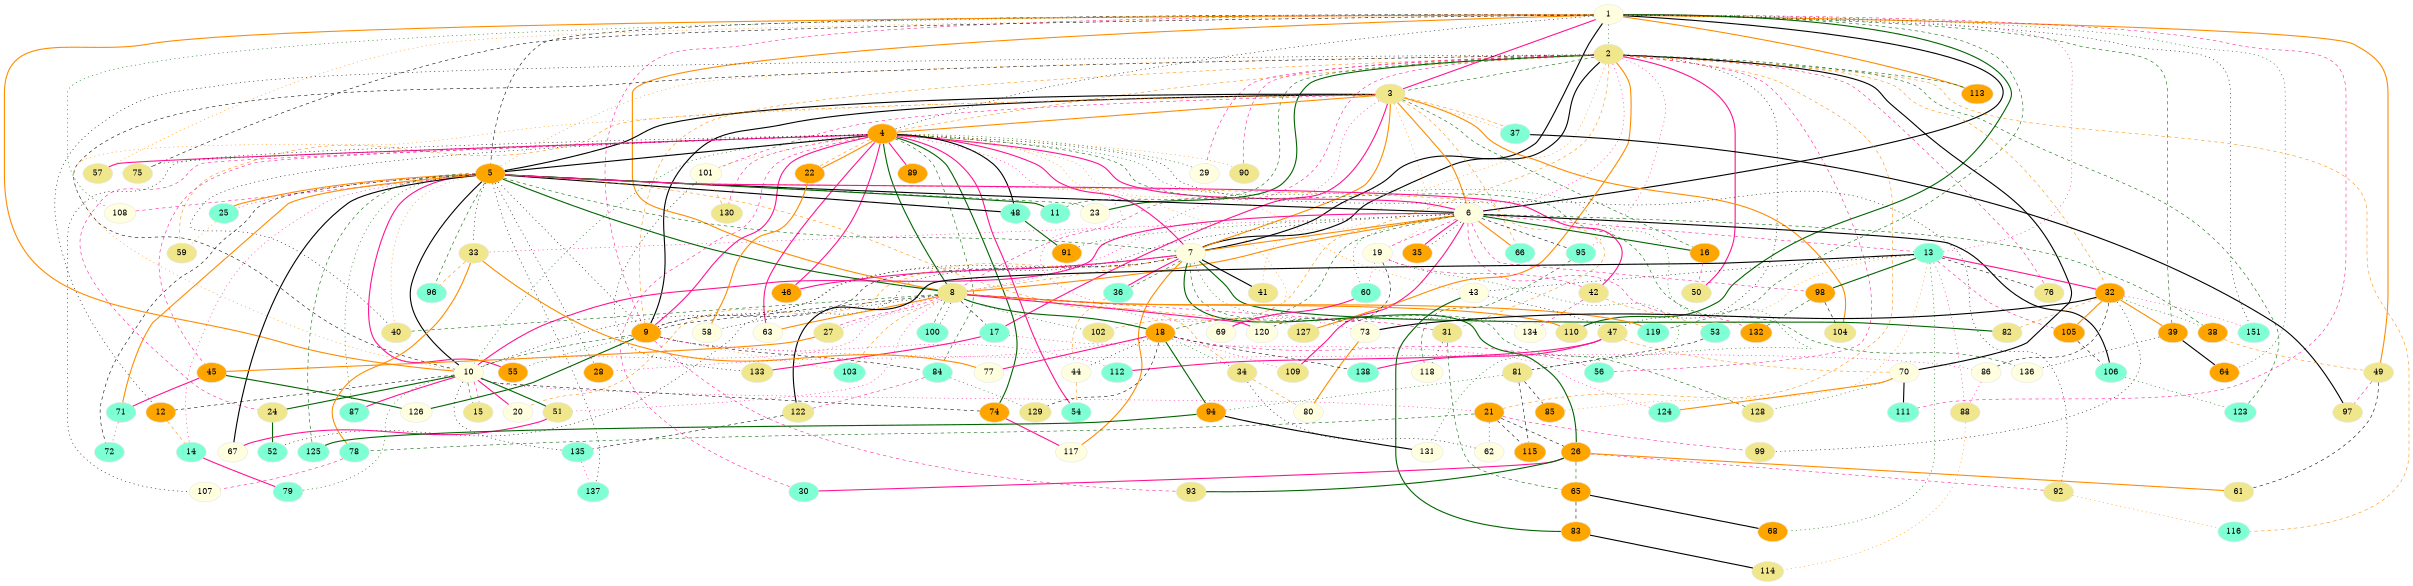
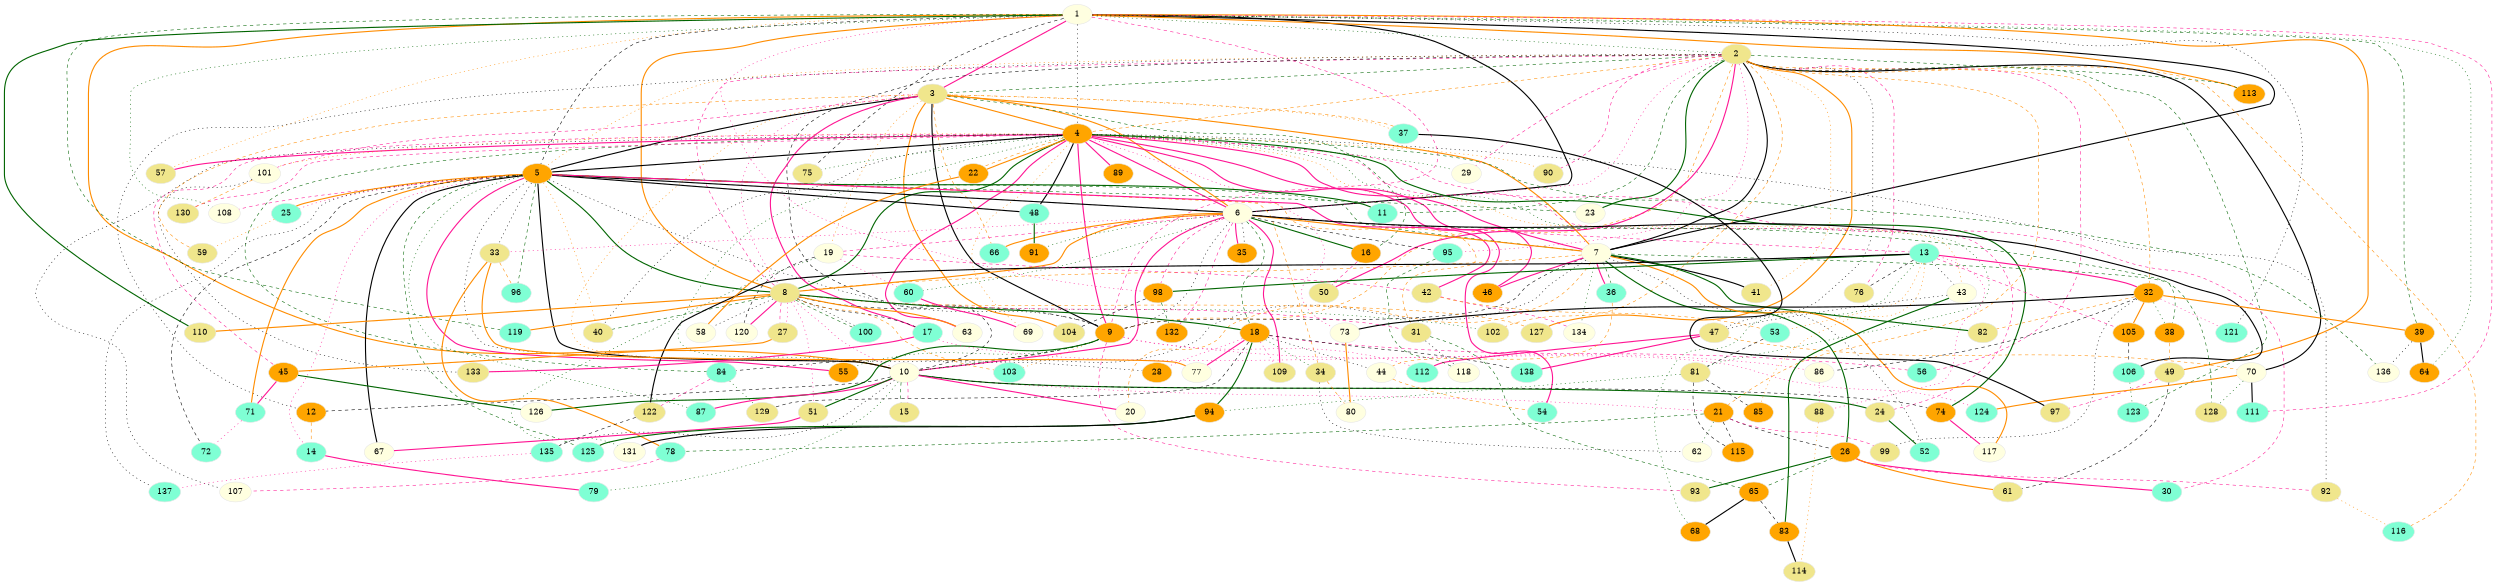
  graph {
    node [color=gray90 fillcolor=khaki style=filled]
    edge [color=deeppink style=dashed]
    1 [fillcolor=lightyellow]
    2
    3
    4 [fillcolor=orange]
    5 [fillcolor=orange]
    6 [fillcolor=lightyellow]
    7 [fillcolor=lightyellow]
    8
    9 [fillcolor=orange]
    10 [fillcolor=lightyellow]
    13 [fillcolor=aquamarine]
    39 [fillcolor=orange]
    49
    57
    64 [fillcolor=orange]
    75
    108 [fillcolor=lightyellow]
    110
    111 [fillcolor=aquamarine]
    113 [fillcolor=orange]
    119 [fillcolor=aquamarine]
-   121 [fillcolor=aquamarine label=151]
+   121 [fillcolor=aquamarine]
    11 [fillcolor=aquamarine]
    12 [fillcolor=orange]
    21 [fillcolor=orange]
    23 [fillcolor=lightyellow]
    29 [fillcolor=lightyellow]
    32 [fillcolor=orange]
    41
    47
    50
    56 [fillcolor=aquamarine]
    70 [fillcolor=lightyellow]
    76
    90
    95 [fillcolor=aquamarine]
    102
    116 [fillcolor=aquamarine]
    123 [fillcolor=aquamarine]
    127
    16 [fillcolor=orange]
    17 [fillcolor=aquamarine]
    19 [fillcolor=lightyellow]
    37 [fillcolor=aquamarine]
    59
    66 [fillcolor=aquamarine]
    101 [fillcolor=lightyellow]
    104
    22 [fillcolor=orange]
    24
    30 [fillcolor=aquamarine]
    40
    43 [fillcolor=lightyellow]
    45 [fillcolor=orange]
    46 [fillcolor=orange]
    48 [fillcolor=aquamarine]
    54 [fillcolor=aquamarine]
    63 [fillcolor=lightyellow]
    69 [fillcolor=lightyellow]
    73 [fillcolor=lightyellow]
    74 [fillcolor=orange]
    81
    84 [fillcolor=aquamarine]
    89 [fillcolor=orange]
    92
    107 [fillcolor=lightyellow]
    130
    136 [fillcolor=lightyellow]
    14 [fillcolor=aquamarine]
    25 [fillcolor=aquamarine]
    28 [fillcolor=orange]
    31
    33
    34
    42
    55 [fillcolor=orange]
    67 [fillcolor=lightyellow]
    71 [fillcolor=aquamarine]
    72 [fillcolor=aquamarine]
    87 [fillcolor=aquamarine]
    96 [fillcolor=aquamarine]
    125 [fillcolor=aquamarine]
    137 [fillcolor=aquamarine]
    18 [fillcolor=orange]
    35 [fillcolor=orange]
    38 [fillcolor=orange]
    60 [fillcolor=aquamarine]
    91 [fillcolor=orange]
    98 [fillcolor=orange]
    106 [fillcolor=aquamarine]
    109
    132 [fillcolor=orange]
    20 [fillcolor=lightyellow]
    26 [fillcolor=orange]
    36 [fillcolor=aquamarine]
    52 [fillcolor=aquamarine]
    82
    117 [fillcolor=lightyellow]
    128
    134 [fillcolor=lightyellow]
    27
    51
    58 [fillcolor=lightyellow]
    100 [fillcolor=aquamarine]
    103 [fillcolor=aquamarine]
    120 [fillcolor=lightyellow]
    86 [fillcolor=lightyellow]
    93
    112 [fillcolor=aquamarine]
    126 [fillcolor=lightyellow]
    15
    79 [fillcolor=aquamarine]
    135 [fillcolor=aquamarine]
    53 [fillcolor=aquamarine]
    68 [fillcolor=orange]
    85 [fillcolor=orange]
    88
    105 [fillcolor=orange]
    122
    61
    97
    62 [fillcolor=lightyellow]
    78 [fillcolor=aquamarine]
    99
    115 [fillcolor=orange]
    138 [fillcolor=aquamarine]
    124 [fillcolor=aquamarine]
    118 [fillcolor=lightyellow]
    133
    131 [fillcolor=lightyellow]
    83 [fillcolor=orange]
    80 [fillcolor=lightyellow]
    94 [fillcolor=orange]
    129
    65 [fillcolor=orange]
    77 [fillcolor=lightyellow]
    44 [fillcolor=lightyellow]
    114
    1 -- 2 [color=darkgreen style=dotted]
    1 -- 3 [style=bold]
    1 -- 4 [color=black style=dotted]
    1 -- 5 [color=black]
    1 -- 6 [color=black style=bold]
    1 -- 7 [color=black style=bold]
    1 -- 8 [color=darkorange style=bold]
    1 -- 9
    1 -- 10 [color=darkorange style=bold]
-   1 -- 13 [style=dotted]
+   1 -- 98 [style=dotted]
    1 -- 39 [color=darkgreen]
    1 -- 49 [color=darkorange style=bold]
    1 -- 57 [color=darkorange style=dotted]
    1 -- 64 [color=darkgreen style=dotted]
    1 -- 75 [color=black]
    1 -- 108 [color=darkgreen style=dotted]
    1 -- 110 [color=darkgreen style=bold]
    1 -- 111
    1 -- 113 [color=darkorange style=bold]
    1 -- 119 [color=darkgreen]
    1 -- 121 [color=black style=dotted]
    2 -- 3 [color=darkgreen]
    2 -- 4 [color=darkorange]
    2 -- 5 [color=darkorange style=dotted]
    2 -- 6 [style=dotted]
    2 -- 7 [color=black style=bold]
    2 -- 8
    2 -- 9 [color=darkorange]
    2 -- 10 [color=black]
    2 -- 113 [color=darkgreen]
    2 -- 11 [color=darkgreen]
    2 -- 12 [color=black style=dotted]
    2 -- 21 [color=darkorange]
    2 -- 23 [color=darkgreen style=bold]
    2 -- 29
    2 -- 32 [color=darkorange]
    2 -- 41 [color=darkorange style=dotted]
    2 -- 47 [color=black style=dotted]
    2 -- 50 [style=bold]
    2 -- 56
    2 -- 70 [color=black style=bold]
    2 -- 76
    2 -- 90
    2 -- 95 [style=dotted]
    2 -- 102 [color=darkorange]
    2 -- 116 [color=darkorange]
    2 -- 123 [color=darkgreen]
    2 -- 127 [color=darkorange style=bold]
    3 -- 4 [color=darkorange style=bold]
    3 -- 5 [color=black style=bold]
    3 -- 6 [color=darkorange style=bold]
    3 -- 7 [color=darkorange style=bold]
    3 -- 8 [style=dotted]
    3 -- 9 [color=black style=bold]
    3 -- 10 [color=darkorange style=dotted]
    3 -- 16 [color=darkgreen]
    3 -- 17 [style=bold]
    3 -- 19 [color=darkorange style=dotted]
    3 -- 37 [color=darkorange style=dotted]
    3 -- 37 [color=darkorange]
    3 -- 59 [color=darkorange]
    3 -- 66 [color=darkorange]
    3 -- 101
    3 -- 104 [color=darkorange style=bold]
    4 -- 5 [color=black style=bold]
    4 -- 6 [style=bold]
    4 -- 7 [style=bold]
    4 -- 8 [color=darkgreen style=bold]
    4 -- 9 [style=bold]
    4 -- 10 [color=darkgreen style=dotted]
    4 -- 57 [style=bold]
    4 -- 75 [color=darkgreen style=dotted]
    4 -- 29 [color=darkgreen style=dotted]
    4 -- 90 [color=darkorange style=dotted]
    4 -- 101 [color=darkorange style=dotted]
    4 -- 22 [color=darkorange]
    4 -- 22 [color=darkorange style=bold]
    4 -- 24
    4 -- 30
    4 -- 40 [color=black style=dotted]
    4 -- 43 [color=darkorange style=dotted]
    4 -- 45
    4 -- 46 [style=bold]
    4 -- 48 [color=black style=bold]
    4 -- 54 [style=bold]
    4 -- 63 [style=bold]
    4 -- 69 [color=darkorange style=dotted]
    4 -- 73 [style=dotted]
    4 -- 74 [color=darkgreen style=bold]
    4 -- 81 [color=darkgreen style=dotted]
    4 -- 84 [color=darkgreen]
    4 -- 89 [style=bold]
    4 -- 92 [color=black style=dotted]
    4 -- 107 [color=black style=dotted]
    4 -- 130
    4 -- 136 [color=darkgreen]
    5 -- 6 [color=black style=bold]
    5 -- 7 [color=darkgreen]
    5 -- 8 [color=darkgreen style=bold]
    5 -- 9 [color=black style=dotted]
    5 -- 10 [color=black style=bold]
    5 -- 108
    5 -- 11 [color=darkgreen style=bold]
    5 -- 23 [color=darkgreen]
    5 -- 40 [color=darkorange style=dotted]
    5 -- 48 [color=black style=bold]
    5 -- 14 [style=dotted]
    5 -- 25 [color=darkorange style=bold]
    5 -- 25 [style=dotted]
    5 -- 28 [color=black style=dotted]
    5 -- 31 [color=darkorange]
    5 -- 33 [color=black style=dotted]
    5 -- 34 [color=darkorange]
    5 -- 42 [style=bold]
    5 -- 55 [style=bold]
    5 -- 67 [color=black style=bold]
    5 -- 71 [color=darkorange style=bold]
    5 -- 72 [color=black]
    5 -- 87 [color=darkgreen style=dotted]
    5 -- 96 [color=darkgreen]
    5 -- 125 [color=darkgreen]
    5 -- 137 [color=black style=dotted]
    6 -- 7 [color=darkorange style=bold]
    6 -- 8 [color=darkorange style=bold]
    6 -- 9 [color=black style=dotted]
    6 -- 10 [style=bold]
    6 -- 13
    6 -- 95 [color=black]
    6 -- 16 [color=darkgreen style=bold]
    6 -- 19
    6 -- 66 [color=darkorange style=bold]
    6 -- 33 [style=dotted]
    6 -- 18 [color=darkgreen]
    6 -- 35 [style=bold]
    6 -- 35 [color=black style=dotted]
    6 -- 38 [color=darkgreen]
    6 -- 60 [color=darkgreen style=dotted]
    6 -- 91 [color=darkgreen style=dotted]
    6 -- 98
    6 -- 106 [color=black style=bold]
    6 -- 109 [style=bold]
    6 -- 132
    7 -- 8 [color=darkorange]
    7 -- 9 [color=black]
    7 -- 10 [color=black style=dotted]
    7 -- 41 [color=black style=bold]
    7 -- 46 [style=bold]
    7 -- 20 [color=darkorange]
    7 -- 26 [color=darkgreen style=bold]
    7 -- 36 [style=bold]
    7 -- 36 [color=darkgreen]
    7 -- 52 [color=black style=dotted]
    7 -- 82 [color=darkgreen style=bold]
    7 -- 117 [color=darkorange style=bold]
    7 -- 128 [color=darkgreen]
    7 -- 134 [color=darkgreen style=dotted]
    8 -- 9 [color=black]
    8 -- 10 [style=dotted]
    8 -- 110 [color=darkorange style=bold]
    8 -- 119 [color=darkorange style=bold]
    8 -- 102 [color=darkgreen style=dotted]
    8 -- 127 [color=darkorange]
    8 -- 17 [color=black]
    8 -- 40 [color=darkgreen]
    8 -- 63 [color=darkorange style=bold]
    8 -- 31
    8 -- 18 [color=darkgreen style=bold]
    8 -- 27
    8 -- 27 [style=dotted]
    8 -- 51 [style=dotted]
    8 -- 58 [color=black style=dotted]
    8 -- 100 [color=darkgreen]
    8 -- 100 [color=black style=dotted]
    8 -- 103 [color=darkorange]
    8 -- 120 [style=bold]
    9 -- 10 [color=darkgreen]
    9 -- 84 [color=black]
    9 -- 55 [color=darkgreen style=dotted]
    9 -- 103 [color=darkorange style=dotted]
    9 -- 86 [style=dotted]
    9 -- 93
    9 -- 112 [style=dotted]
    9 -- 126 [color=darkgreen style=bold]
    10 -- 12 [color=black]
    10 -- 21 [style=dotted]
    10 -- 24 [color=darkgreen style=bold]
    10 -- 74 [color=black]
    10 -- 87 [style=bold]
    10 -- 20 [style=bold]
    10 -- 51 [color=darkgreen style=bold]
    10 -- 15 [color=darkgreen]
    10 -- 15
    10 -- 79 [color=darkgreen style=dotted]
    10 -- 135 [color=black style=dotted]
    13 -- 32 [style=bold]
    13 -- 76 [color=black]
    13 -- 43 [color=black style=dotted]
    13 -- 98 [color=darkgreen style=bold]
    13 -- 53 [color=darkorange style=dotted]
    13 -- 68 [color=darkgreen style=dotted]
    13 -- 85 [color=darkorange style=dotted]
    13 -- 88 [style=dotted]
    13 -- 105
    13 -- 122 [color=black style=bold]
    39 -- 64 [color=black style=bold]
    39 -- 136 [color=black style=dotted]
    49 -- 61 [color=black]
    49 -- 97
    12 -- 14 [color=darkorange]
    21 -- 26 [color=black]
    21 -- 62 [color=darkgreen style=dotted]
    21 -- 78 [color=darkgreen]
    21 -- 99
    21 -- 115 [color=black]
    32 -- 39 [color=darkorange style=bold]
    32 -- 121 [style=dotted]
    32 -- 73 [color=black style=bold]
    32 -- 38 [color=darkgreen style=dotted]
    32 -- 82 [color=darkorange]
    32 -- 86 [color=black]
    32 -- 105 [color=darkorange style=bold]
    32 -- 99 [color=black style=dotted]
    47 -- 70 [color=darkorange]
    47 -- 112 [style=bold]
    47 -- 138 [style=bold]
    70 -- 111 [color=black style=bold]
    70 -- 128 [color=darkgreen style=dotted]
    70 -- 124 [color=darkorange style=bold]
    95 -- 118 [color=darkgreen]
    16 -- 50
    17 -- 124 [style=dotted]
    17 -- 133 [style=bold]
    19 -- 42
    19 -- 60 [style=dotted]
    19 -- 120 [color=black]
    19 -- 131 [color=darkgreen style=dotted]
    37 -- 97 [color=black style=bold]
    101 -- 130 [color=darkorange]
    101 -- 133 [color=black style=dotted]
    22 -- 58 [color=darkorange style=bold]
    24 -- 52 [color=darkgreen style=bold]
    43 -- 47 [color=black style=dotted]
    43 -- 83 [color=darkgreen style=bold]
    45 -- 71 [style=bold]
    45 -- 126 [color=darkgreen style=bold]
    48 -- 91 [color=darkgreen style=bold]
    73 -- 80 [color=darkorange style=bold]
    74 -- 117 [style=bold]
    81 -- 85 [color=black]
    81 -- 115 [color=black]
    81 -- 94 [color=darkgreen style=dotted]
    84 -- 122
    84 -- 129 [color=darkgreen style=dotted]
    92 -- 116 [color=darkorange style=dotted]
    14 -- 79 [style=bold]
    25 -- 59 [color=darkorange style=dotted]
    31 -- 118 [color=black style=dotted]
    31 -- 65 [color=darkgreen]
    33 -- 96 [color=darkorange]
    33 -- 78 [color=darkorange style=bold]
    33 -- 77 [color=darkorange style=bold]
    34 -- 62 [color=black style=dotted]
    34 -- 80 [color=darkorange]
    42 -- 134
    42 -- 53 [color=darkorange]
    71 -- 72 [style=dotted]
    18 -- 56
    18 -- 28 [style=dotted]
    18 -- 34 [color=darkgreen style=dotted]
    18 -- 109 [style=dotted]
    18 -- 138 [color=black]
    18 -- 94 [color=darkgreen style=bold]
    18 -- 129 [color=black]
    18 -- 77 [style=bold]
    18 -- 44 [color=black style=dotted]
    38 -- 49 [color=darkorange]
    60 -- 69 [style=bold]
    98 -- 104 [color=black]
    98 -- 132 [color=darkgreen]
    106 -- 123 [color=darkgreen style=dotted]
    26 -- 30 [style=bold]
    26 -- 92
    26 -- 93 [color=darkgreen style=bold]
    26 -- 61 [color=darkorange style=bold]
    26 -- 65 [color=darkgreen]
    36 -- 44 [color=darkorange]
    27 -- 45 [color=darkorange style=bold]
    51 -- 67 [style=bold]
    86 -- 88 [style=dotted]
    135 -- 137 [style=dotted]
    53 -- 81 [color=black]
    88 -- 114 [color=darkorange style=dotted]
    105 -- 106 [color=black]
    122 -- 135 [color=black]
    78 -- 107
    83 -- 114 [color=black style=bold]
    94 -- 125 [color=darkgreen style=bold]
    94 -- 131 [color=black style=bold]
    65 -- 68 [color=black style=bold]
    65 -- 83 [color=black]
    44 -- 54 [color=darkorange]
  }
